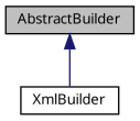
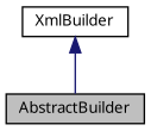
  digraph {
    fontname="Noto Sans"
    node [color=black fontname="Noto Sans" fontsize=10 shape=record style=filled]
    n1 [fillcolor=grey75 fontcolor=black height=0.2 label=AbstractBuilder width=0.4]
    n2 [fillcolor=white height=0.2 label=XmlBuilder width=0.4]
-   n1 -> n2 [color=midnightblue dir=back fontname="Noto Sans" fontsize=10 labelfontname=Helvetica labelfontsize=10 style=solid]
+   n2 -> n1 [color=midnightblue dir=back fontname="Noto Sans" fontsize=10 labelfontname=Helvetica labelfontsize=10 style=solid]
  }
